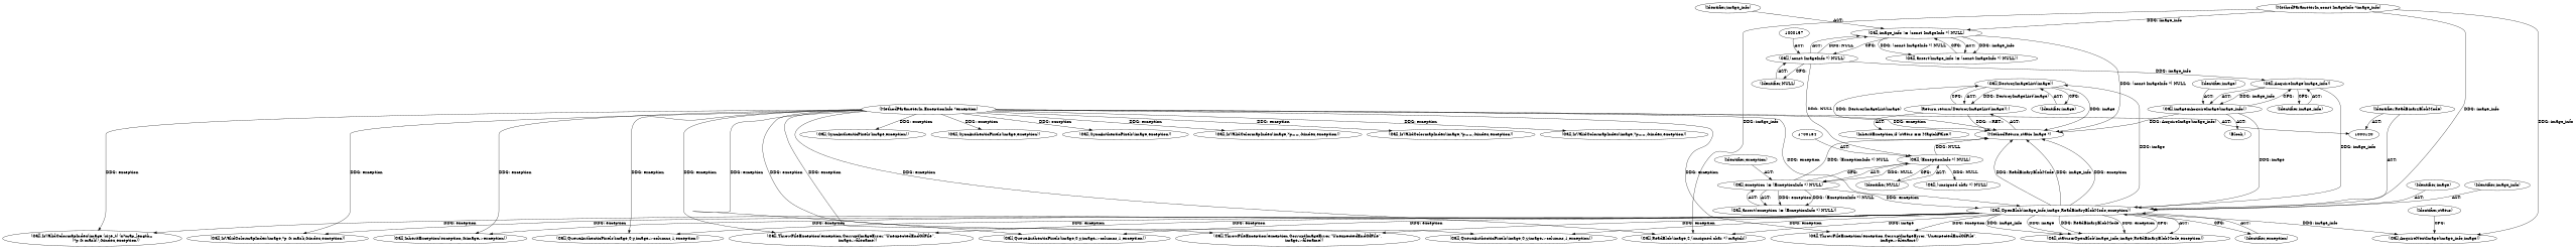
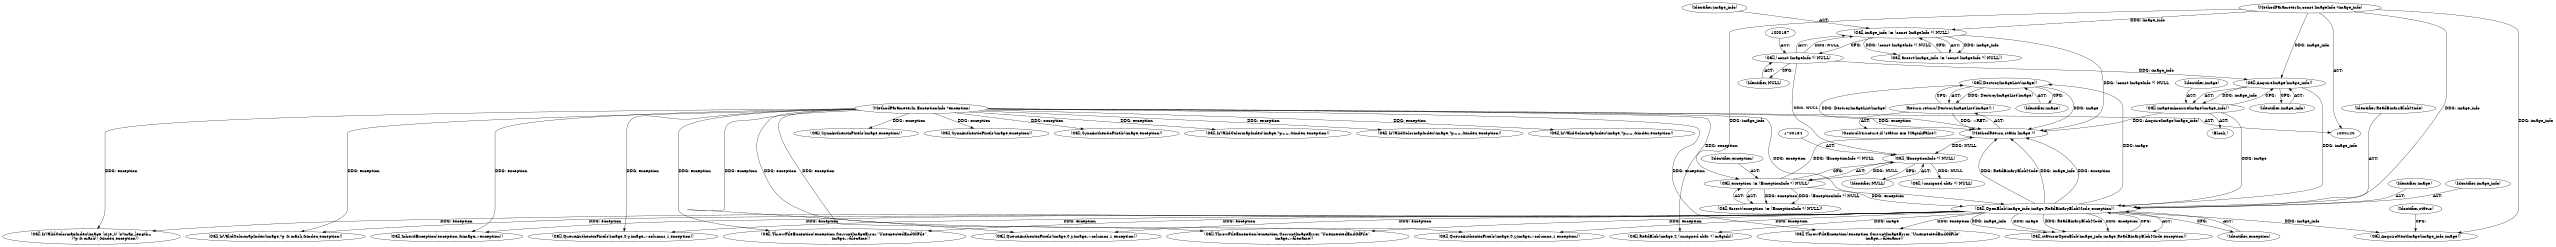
  digraph {
    n1 [label="(Call,DestroyImageList(image))"]
    n2 [label="(Return,return(DestroyImageList(image));)"]
    n3 [label="(Identifier,image)"]
    n4 [label="(MethodReturn,static Image *)"]
-   n5 [label="(InheritException,if (status == MagickFalse))"]
+   n5 [label="(ControlStructure,if (status == MagickFalse))"]
    n6 [label="(Call,OpenBlob(image_info,image,ReadBinaryBlobMode,exception))"]
    n7 [label="(Call,IsValidColormapIndex(image,*p & mask,&index,exception))"]
    n8 [label="(Identifier,exception)"]
    n9 [label="(Call,ThrowFileException(exception,CorruptImageError,\"UnexpectedEndOfFile\",\n          image->filename))"]
    n10 [label="(Call,QueueAuthenticPixels(image,0,y,image->columns,1,exception))"]
    n11 [label="(Call,QueueAuthenticPixels(image,0,y,image->columns,1,exception))"]
    n12 [label="(Call,AcquireNextImage(image_info,image))"]
    n13 [label="(Call,InheritException(exception,&image->exception))"]
    n14 [label="(Call,ThrowFileException(exception,CorruptImageError,\"UnexpectedEndOfFile\",\n          image->filename))"]
    n15 [label="(Call,IsValidColormapIndex(image,(size_t) (x*map_length+\n                     (*p & mask)),&index,exception))"]
    n16 [label="(Call,ThrowFileException(exception,CorruptImageError,\"UnexpectedEndOfFile\",\n          image->filename))"]
    n17 [label="(Call,QueueAuthenticPixels(image,0,y,image->columns,1,exception))"]
    n18 [label="(Call,ReadBlob(image,2,(unsigned char *) magick))"]
    n19 [label="(Call,status=OpenBlob(image_info,image,ReadBinaryBlobMode,exception))"]
    n20 [label="(Call,AcquireImage(image_info))"]
    n21 [label="(Call,image=AcquireImage(image_info))"]
    n22 [label="(Identifier,image_info)"]
    n23 [label="(Block,)"]
    n24 [label="(Call,image_info != (const ImageInfo *) NULL)"]
    n25 [label="(Call,(const ImageInfo *) NULL)"]
    n26 [label="(Call,assert(image_info != (const ImageInfo *) NULL))"]
    n27 [label="(Call,(ExceptionInfo *) NULL)"]
    n28 [label="(Identifier,NULL)"]
    n29 [label="(MethodParameterIn,const ImageInfo *image_info)"]
    1000120
    n31 [label="(Call,exception != (ExceptionInfo *) NULL)"]
    n32 [label="(Call,(unsigned char *) NULL)"]
    n33 [label="(Identifier,NULL)"]
    n34 [label="(Call,assert(exception != (ExceptionInfo *) NULL))"]
    n35 [label="(MethodParameterIn,ExceptionInfo *exception)"]
    n36 [label="(Call,SyncAuthenticPixels(image,exception))"]
    n37 [label="(Call,SyncAuthenticPixels(image,exception))"]
    n38 [label="(Call,SyncAuthenticPixels(image,exception))"]
    n39 [label="(Call,IsValidColormapIndex(image,*p++,&index,exception))"]
    n40 [label="(Call,IsValidColormapIndex(image,*p++,&index,exception))"]
    n41 [label="(Call,IsValidColormapIndex(image,*p++,&index,exception))"]
    n42 [label="(Identifier,status)"]
    n43 [label="(Identifier,image_info)"]
    n44 [label="(Identifier,ReadBinaryBlobMode)"]
    n45 [label="(Identifier,image)"]
    n46 [label="(Identifier,exception)"]
    n47 [label="(Identifier,image)"]
    n48 [label="(Identifier,image_info)"]
    1000157
    n50 [label=1700184]
    n1 -> n2 [label="AST: "]
    n1 -> n2 [label="DDG: DestroyImageList(image)"]
    n1 -> n3 [label="CFG: "]
    n1 -> n4 [label="DDG: image"]
    n1 -> n4 [label="DDG: DestroyImageList(image)"]
    n2 -> n1 [label="CFG: "]
    n2 -> n4 [label="DDG: <RET>"]
    n2 -> n5 [label="AST: "]
    n3 -> n1 [label="AST: "]
    n4 -> n2 [label="AST: "]
    n6 -> n1 [label="DDG: image"]
    n6 -> n4 [label="DDG: ReadBinaryBlobMode"]
    n6 -> n4 [label="DDG: image_info"]
    n6 -> n4 [label="DDG: exception"]
    n6 -> n7 [label="DDG: exception"]
    n6 -> n8 [label="CFG: "]
    n6 -> n9 [label="DDG: exception"]
    n6 -> n10 [label="DDG: exception"]
    n6 -> n11 [label="DDG: exception"]
    n6 -> n12 [label="DDG: image_info"]
    n6 -> n13 [label="DDG: exception"]
    n6 -> n14 [label="DDG: exception"]
    n6 -> n15 [label="DDG: exception"]
    n6 -> n16 [label="DDG: exception"]
    n6 -> n17 [label="DDG: exception"]
    n6 -> n18 [label="DDG: image"]
    n6 -> n19 [label="AST: "]
    n6 -> n19 [label="DDG: image_info"]
    n6 -> n19 [label="DDG: image"]
    n6 -> n19 [label="DDG: ReadBinaryBlobMode"]
    n6 -> n19 [label="DDG: exception"]
    n8 -> n6 [label="AST: "]
    n19 -> n6 [label="CFG: "]
    n20 -> n6 [label="DDG: image_info"]
    n20 -> n21 [label="AST: "]
    n20 -> n21 [label="DDG: image_info"]
    n20 -> n22 [label="CFG: "]
    n21 -> n4 [label="DDG: AcquireImage(image_info)"]
    n21 -> n6 [label="DDG: image"]
    n21 -> n20 [label="CFG: "]
    n21 -> n23 [label="AST: "]
    n22 -> n20 [label="AST: "]
    n24 -> n4 [label="DDG: (const ImageInfo *) NULL"]
    n24 -> n25 [label="CFG: "]
    n24 -> n26 [label="AST: "]
    n24 -> n26 [label="DDG: image_info"]
    n24 -> n26 [label="DDG: (const ImageInfo *) NULL"]
    n25 -> n20 [label="DDG: image_info"]
    n25 -> n24 [label="AST: "]
    n25 -> n24 [label="DDG: NULL"]
    n25 -> n27 [label="DDG: NULL"]
    n25 -> n28 [label="CFG: "]
    n26 -> n24 [label="CFG: "]
-   n27 -> n4 [label="DDG: NULL"]
+   n4 -> n27 [label="DDG: NULL"]
    n27 -> n31 [label="AST: "]
    n27 -> n31 [label="DDG: NULL"]
    n27 -> n32 [label="DDG: NULL"]
    n27 -> n33 [label="CFG: "]
    n28 -> n25 [label="AST: "]
    n29 -> n6 [label="DDG: image_info"]
    n29 -> n12 [label="DDG: image_info"]
    n29 -> n18 [label="DDG: image_info"]
+   n29 -> n20 [label="DDG: image_info"]
    n29 -> n24 [label="DDG: image_info"]
-   n44 -> 1000120 [label="AST: "]
+   n29 -> 1000120 [label="AST: "]
    n31 -> n4 [label="DDG: (ExceptionInfo *) NULL"]
    n31 -> n6 [label="DDG: exception"]
    n31 -> n27 [label="CFG: "]
    n31 -> n34 [label="AST: "]
    n31 -> n34 [label="DDG: exception"]
    n31 -> n34 [label="DDG: (ExceptionInfo *) NULL"]
    n33 -> n27 [label="AST: "]
    n34 -> n31 [label="AST: "]
    n35 -> n4 [label="DDG: exception"]
    n35 -> n6 [label="DDG: exception"]
    n35 -> n7 [label="DDG: exception"]
    n35 -> n9 [label="DDG: exception"]
    n35 -> n10 [label="DDG: exception"]
    n35 -> n11 [label="DDG: exception"]
    n35 -> n13 [label="DDG: exception"]
    n35 -> n14 [label="DDG: exception"]
    n35 -> n15 [label="DDG: exception"]
    n35 -> n16 [label="DDG: exception"]
    n35 -> n17 [label="DDG: exception"]
    n35 -> 1000120 [label="AST: "]
-   n35 -> n18 [label="DDG: exception"]
+   n35 -> n31 [label="DDG: exception"]
    n35 -> n36 [label="DDG: exception"]
    n35 -> n37 [label="DDG: exception"]
    n35 -> n38 [label="DDG: exception"]
    n35 -> n39 [label="DDG: exception"]
    n35 -> n40 [label="DDG: exception"]
    n35 -> n41 [label="DDG: exception"]
    n42 -> n12 [label="CFG: "]
    n43 -> n24 [label="AST: "]
    n44 -> n6 [label="AST: "]
    n45 -> n21 [label="AST: "]
    n46 -> n31 [label="AST: "]
    n47 -> n6 [label="AST: "]
    n48 -> n6 [label="AST: "]
    1000157 -> n25 [label="AST: "]
    n50 -> n27 [label="AST: "]
  }
